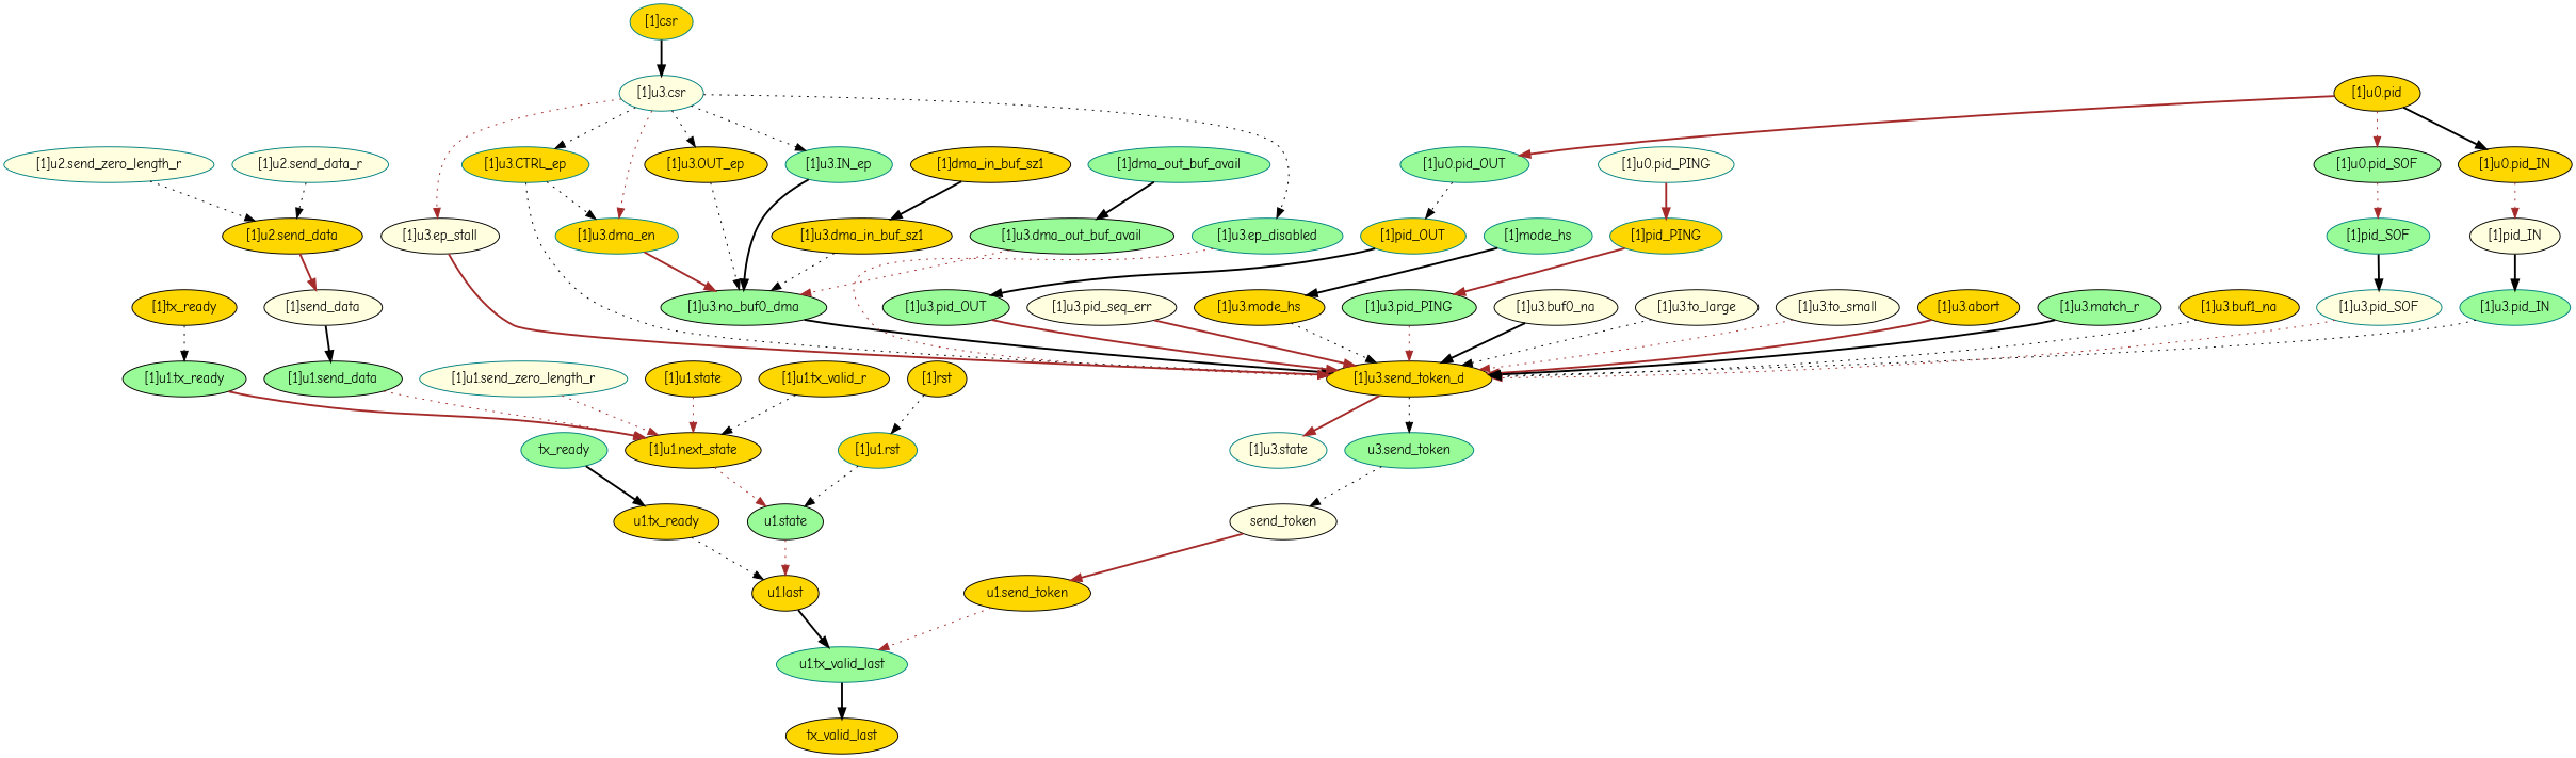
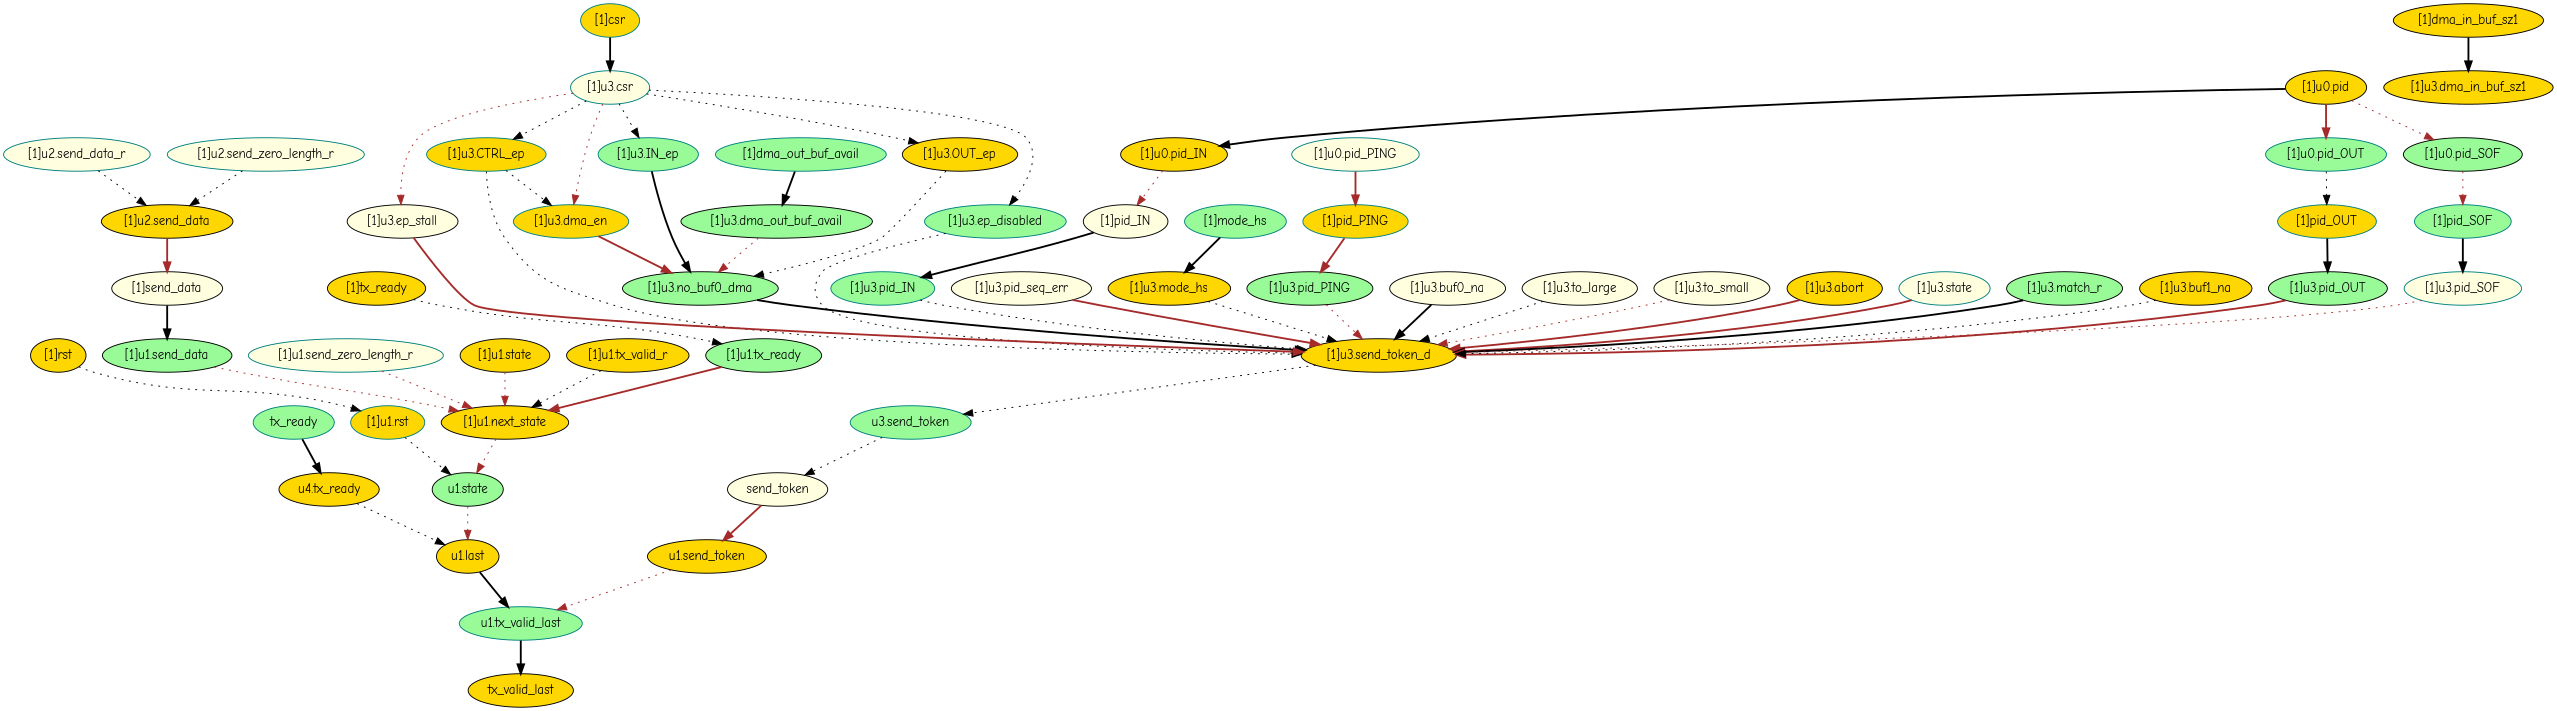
  strict digraph {
    fontname="Comic Neue"
    node [color=black complexity=14 fillcolor=gold fontname="Comic Neue" importance=0.0427799595043 rank=0.0 style=filled]
    edge [color=black fontname="Comic Neue" style=dotted]
    "u1.tx_valid_last" [color=teal complexity=0 fillcolor=palegreen importance=0.00402608546861]
    tx_valid_last [complexity=0 importance=0.0022265257766]
    "[1]u0.pid_IN" [rank=0.00305571139316]
    "[1]pid_IN" [fillcolor=lightyellow importance=0.0413777122272 rank=0.00295555087337]
    "[1]u3.pid_IN" [color=teal fillcolor=palegreen importance=0.0397006840358 rank=0.00283576314541]
    "[1]u3.send_token_d" [complexity=5 importance=0.0187678621133 rank=0.00375357242266]
    "[1]rst" [complexity=5 importance=0.0310210494494 rank=0.00620420988988]
    "[1]u1.rst" [color=teal complexity=5 importance=0.0296945801353 rank=0.00593891602706]
    "u1.state" [complexity=4 fillcolor=palegreen importance=0.0141564219301 rank=0.00353910548252]
    "u1.last" [complexity=3 importance=0.00561009105923 rank=0.00187003035308]
    "[1]dma_in_buf_sz1" [complexity=20 importance=0.0444528431103 rank=0.00222264215551]
    "[1]u3.dma_in_buf_sz1" [complexity=20 importance=0.0431263737962 rank=0.00215631868981]
    "[1]u3.no_buf0_dma" [fillcolor=palegreen importance=0.0411367009497 rank=0.00293833578212]
    "[1]u3.ep_disabled" [color=teal complexity=8 fillcolor=palegreen importance=0.0576394408868 rank=0.00720493011085]
    "u3.send_token" [color=teal complexity=3 fillcolor=palegreen importance=0.0139137622407 rank=0.0046379207469]
    send_token [complexity=3 fillcolor=lightyellow importance=0.0101590178819 rank=0.00338633929397]
    "[1]u3.dma_en" [color=teal complexity=20 importance=0.0424921994946 rank=0.00212460997473]
    "[1]u3.pid_seq_err" [complexity=6 fillcolor=lightyellow importance=0.0595858598775 rank=0.00993097664625]
    "[1]u1.tx_valid_r" [complexity=9 importance=0.0193350956771 rank=0.00214834396413]
    "[1]u1.next_state" [complexity=6 importance=0.01703094856 rank=0.00283849142667]
    "[1]u1.tx_ready" [complexity=11 fillcolor=palegreen importance=0.0530825185266 rank=0.00482568350242]
    "[1]u3.csr" [color=teal complexity=10 fillcolor=lightyellow importance=0.0596291137333 rank=0.00596291137333]
    "[1]u3.CTRL_ep" [color=teal complexity=23 importance=0.0438280540415 rank=0.00190556756702]
    "[1]u3.ep_stall" [complexity=6 fillcolor=lightyellow importance=0.0576394408868 rank=0.00960657348114]
    "[1]u3.IN_ep" [color=teal complexity=20 fillcolor=palegreen importance=0.0424725554965 rank=0.00212362777483]
    "[1]u3.OUT_ep" [complexity=20 importance=0.0424725554965 rank=0.00212362777483]
    "[1]csr" [color=teal complexity=10 importance=0.0609555830474 rank=0.00609555830474]
    "[1]u2.send_zero_length_r" [color=teal complexity=15 fillcolor=lightyellow importance=0.0800015540446 rank=0.00533343693631]
    "[1]u2.send_data" [complexity=12 importance=0.0776933934258 rank=0.00647444945215]
    "[1]send_data" [complexity=12 fillcolor=lightyellow importance=0.0741206490631 rank=0.00617672075526]
    "[1]u1.send_data" [complexity=12 fillcolor=palegreen importance=0.0710072035683 rank=0.00591726696402]
    "[1]u3.mode_hs" [complexity=7 importance=0.0204259331936 rank=0.00291799045623]
    "[1]u3.pid_PING" [complexity=7 fillcolor=palegreen importance=0.0205135766749 rank=0.00293051095356]
    "[1]u2.send_data_r" [color=teal complexity=15 fillcolor=lightyellow importance=0.0810309706225 rank=0.00540206470816]
    "[1]pid_OUT" [color=teal importance=0.0413777122272 rank=0.00295555087337]
    "[1]u3.pid_OUT" [fillcolor=palegreen importance=0.0397006840358 rank=0.00283576314541]
    "u1.send_token" [complexity=3 importance=0.00695461588903 rank=0.00231820529634]
    "[1]u3.buf0_na" [fillcolor=lightyellow importance=0.0768953296803 rank=0.00549252354859]
    "[1]u3.to_large" [complexity=7 fillcolor=lightyellow importance=0.0585316771117 rank=0.00836166815881]
    "[1]u3.to_small" [complexity=7 fillcolor=lightyellow importance=0.0585316771117 rank=0.00836166815881]
    "[1]tx_ready" [complexity=11 importance=0.0544089878407 rank=0.00494627162188]
    "[1]u3.abort" [complexity=6 importance=0.059660788198 rank=0.00994346469967]
    tx_ready [color=teal complexity=5 fillcolor=palegreen importance=0.0145363242791 rank=0.00290726485581]
-   "u1.tx_ready" [complexity=5 importance=0.013209854965 rank=0.002641970993]
+   "u1.tx_ready" [complexity=5 importance=0.013209854965 rank=0.002641970993 label="u4.tx_ready"]
    "[1]mode_hs" [color=teal complexity=7 fillcolor=palegreen importance=0.0217524025077 rank=0.00310748607253]
    "[1]u3.state" [color=teal complexity=6 fillcolor=lightyellow importance=0.122887744582 rank=0.0204812907637]
    "[1]u0.pid_OUT" [color=teal fillcolor=palegreen rank=0.00305571139316]
    "[1]u3.match_r" [complexity=8 fillcolor=palegreen importance=0.058062224076 rank=0.0072577780095]
    "[1]u0.pid_PING" [color=teal complexity=7 fillcolor=lightyellow importance=0.0235928521434 rank=0.00337040744906]
    "[1]pid_PING" [color=teal complexity=7 importance=0.0221906048664 rank=0.00317008640948]
    "[1]u0.pid" [complexity=16 importance=0.0455083639766 rank=0.00284427274854]
    "[1]u0.pid_SOF" [complexity=8 fillcolor=palegreen importance=0.0611285763701 rank=0.00764107204626]
    "[1]pid_SOF" [color=teal complexity=8 fillcolor=palegreen importance=0.059726329093 rank=0.00746579113662]
    "[1]u3.pid_SOF" [color=teal complexity=8 fillcolor=lightyellow importance=0.0580493009016 rank=0.00725616261269]
    "[1]u1.send_zero_length_r" [color=teal complexity=8 fillcolor=lightyellow importance=0.0363700577388 rank=0.00454625721736]
    "[1]u1.state" [complexity=9 importance=0.122152879732 rank=0.0135725421924]
    "[1]u3.buf1_na" [importance=0.0770058632499 rank=0.00550041880356]
    "[1]dma_out_buf_avail" [color=teal complexity=20 fillcolor=palegreen importance=0.0444528431103 rank=0.00222264215551]
    "[1]u3.dma_out_buf_avail" [complexity=20 fillcolor=palegreen importance=0.0431263737962 rank=0.00215631868981]
    "u1.tx_valid_last" -> tx_valid_last [style=bold]
    "[1]u0.pid_IN" -> "[1]pid_IN" [color=brown]
    "[1]pid_IN" -> "[1]u3.pid_IN" [style=bold]
    "[1]u3.pid_IN" -> "[1]u3.send_token_d"
    "[1]u3.send_token_d" -> "u3.send_token"
    "[1]rst" -> "[1]u1.rst"
    "[1]u1.rst" -> "u1.state"
    "u1.state" -> "u1.last" [color=brown]
    "u1.last" -> "u1.tx_valid_last" [style=bold]
    "[1]dma_in_buf_sz1" -> "[1]u3.dma_in_buf_sz1" [style=bold]
-   "[1]u3.dma_in_buf_sz1" -> "[1]u3.no_buf0_dma"
    "[1]u3.no_buf0_dma" -> "[1]u3.send_token_d" [style=bold]
-   "[1]u3.ep_disabled" -> "[1]u3.send_token_d" [color=brown]
+   "[1]u3.ep_disabled" -> "[1]u3.send_token_d"
    "u3.send_token" -> send_token
    send_token -> "u1.send_token" [color=brown style=bold]
    "[1]u3.dma_en" -> "[1]u3.no_buf0_dma" [color=brown style=bold]
    "[1]u3.pid_seq_err" -> "[1]u3.send_token_d" [color=brown style=bold]
    "[1]u1.tx_valid_r" -> "[1]u1.next_state"
    "[1]u1.next_state" -> "u1.state" [color=brown]
    "[1]u1.tx_ready" -> "[1]u1.next_state" [color=brown style=bold]
    "[1]u3.csr" -> "[1]u3.ep_disabled"
    "[1]u3.csr" -> "[1]u3.dma_en" [color=brown]
    "[1]u3.csr" -> "[1]u3.CTRL_ep"
    "[1]u3.csr" -> "[1]u3.ep_stall" [color=brown]
    "[1]u3.csr" -> "[1]u3.IN_ep"
    "[1]u3.csr" -> "[1]u3.OUT_ep"
    "[1]u3.CTRL_ep" -> "[1]u3.send_token_d"
    "[1]u3.CTRL_ep" -> "[1]u3.dma_en"
    "[1]u3.ep_stall" -> "[1]u3.send_token_d" [color=brown style=bold]
    "[1]u3.IN_ep" -> "[1]u3.no_buf0_dma" [style=bold]
    "[1]u3.OUT_ep" -> "[1]u3.no_buf0_dma"
    "[1]csr" -> "[1]u3.csr" [style=bold]
    "[1]u2.send_zero_length_r" -> "[1]u2.send_data"
    "[1]u2.send_data" -> "[1]send_data" [color=brown style=bold]
    "[1]send_data" -> "[1]u1.send_data" [style=bold]
    "[1]u1.send_data" -> "[1]u1.next_state" [color=brown]
    "[1]u3.mode_hs" -> "[1]u3.send_token_d"
    "[1]u3.pid_PING" -> "[1]u3.send_token_d" [color=brown]
    "[1]u2.send_data_r" -> "[1]u2.send_data"
    "[1]pid_OUT" -> "[1]u3.pid_OUT" [style=bold]
    "[1]u3.pid_OUT" -> "[1]u3.send_token_d" [color=brown style=bold]
    "u1.send_token" -> "u1.tx_valid_last" [color=brown]
    "[1]u3.buf0_na" -> "[1]u3.send_token_d" [style=bold]
    "[1]u3.to_large" -> "[1]u3.send_token_d"
    "[1]u3.to_small" -> "[1]u3.send_token_d" [color=brown]
    "[1]tx_ready" -> "[1]u1.tx_ready"
    "[1]u3.abort" -> "[1]u3.send_token_d" [color=brown style=bold]
    tx_ready -> "u1.tx_ready" [style=bold]
    "u1.tx_ready" -> "u1.last"
    "[1]mode_hs" -> "[1]u3.mode_hs" [style=bold]
-   "[1]u3.send_token_d" -> "[1]u3.state" [color=brown style=bold]
+   "[1]u3.state" -> "[1]u3.send_token_d" [color=brown style=bold]
    "[1]u0.pid_OUT" -> "[1]pid_OUT"
    "[1]u3.match_r" -> "[1]u3.send_token_d" [style=bold]
    "[1]u0.pid_PING" -> "[1]pid_PING" [color=brown style=bold]
    "[1]pid_PING" -> "[1]u3.pid_PING" [color=brown style=bold]
    "[1]u0.pid" -> "[1]u0.pid_IN" [style=bold]
    "[1]u0.pid" -> "[1]u0.pid_OUT" [color=brown style=bold]
    "[1]u0.pid" -> "[1]u0.pid_SOF" [color=brown]
    "[1]u0.pid_SOF" -> "[1]pid_SOF" [color=brown]
    "[1]pid_SOF" -> "[1]u3.pid_SOF" [style=bold]
    "[1]u3.pid_SOF" -> "[1]u3.send_token_d" [color=brown]
    "[1]u1.send_zero_length_r" -> "[1]u1.next_state" [color=brown]
    "[1]u1.state" -> "[1]u1.next_state" [color=brown]
    "[1]u3.buf1_na" -> "[1]u3.send_token_d"
    "[1]dma_out_buf_avail" -> "[1]u3.dma_out_buf_avail" [style=bold]
    "[1]u3.dma_out_buf_avail" -> "[1]u3.no_buf0_dma" [color=brown]
  }
